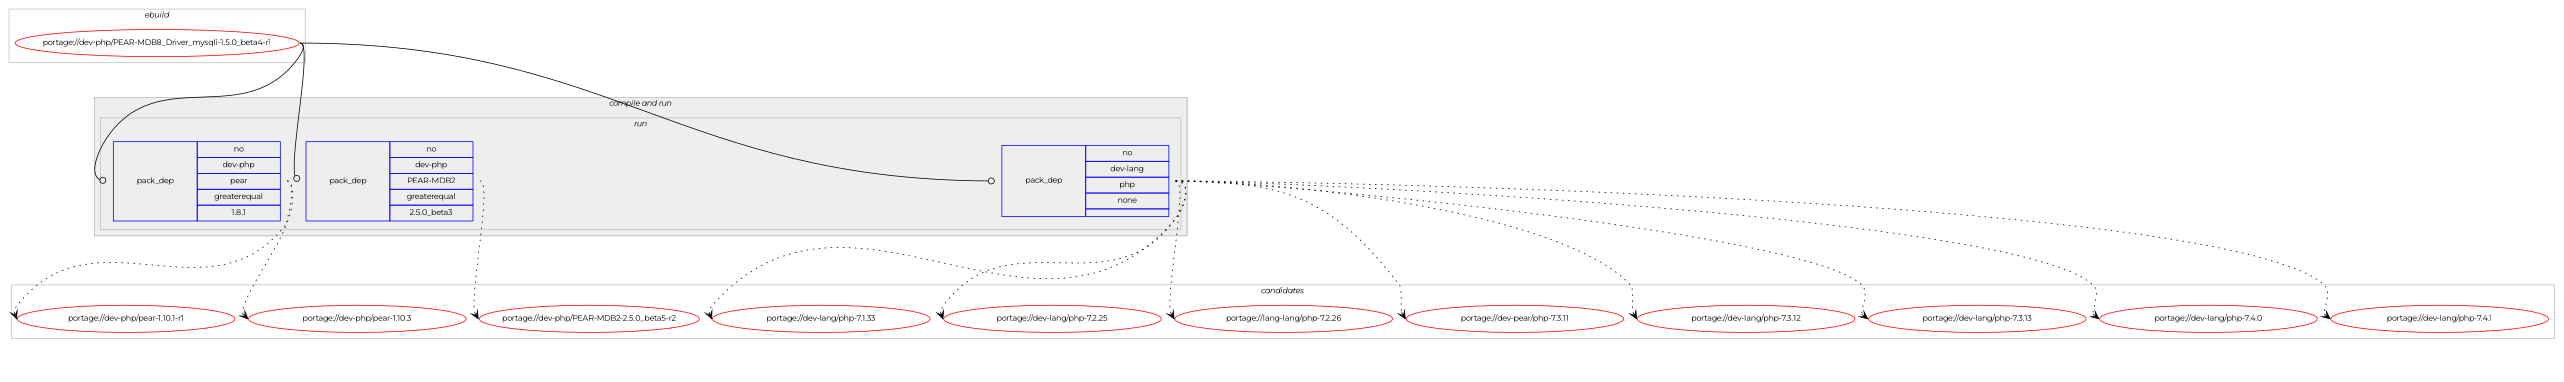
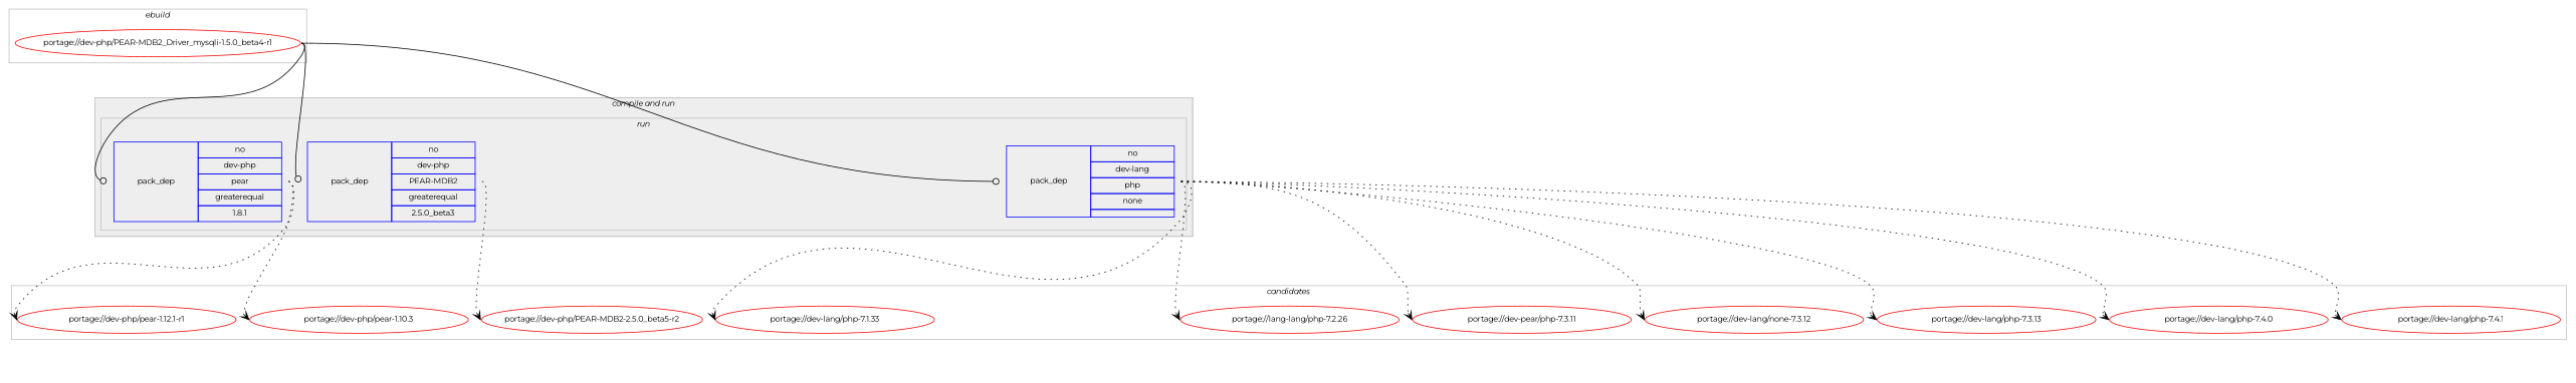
  digraph {
    compound=true
    concentrate=true
    fontname=Montserrat
    fontsize=10
    newrank=true
    rankdir=TB
    ranksep=1.5
    node [color=red fontname=Montserrat fontsize=10]
    edge [arrowhead=vee fontname=Montserrat headport=w style=dotted tailport=e weight=100]
-   n1 [label="portage://dev-php/PEAR-MDB8_Driver_mysqli-1.5.0_beta4-r1" width=4]
+   n1 [label="portage://dev-php/PEAR-MDB2_Driver_mysqli-1.5.0_beta4-r1" width=4]
    n2 [color=blue label=<<TABLE BORDER="0" CELLBORDER="1" CELLSPACING="0" CELLPADDING="4" WIDTH="220"><TR><TD ROWSPAN="6" CELLPADDING="30">pack_dep</TD></TR><TR><TD WIDTH="110">no</TD></TR><TR><TD>dev-lang</TD></TR><TR><TD>php</TD></TR><TR><TD>none</TD></TR><TR><TD></TD></TR></TABLE>> shape=none]
    n3 [color=blue label=<<TABLE BORDER="0" CELLBORDER="1" CELLSPACING="0" CELLPADDING="4" WIDTH="220"><TR><TD ROWSPAN="6" CELLPADDING="30">pack_dep</TD></TR><TR><TD WIDTH="110">no</TD></TR><TR><TD>dev-php</TD></TR><TR><TD>PEAR-MDB2</TD></TR><TR><TD>greaterequal</TD></TR><TR><TD>2.5.0_beta3</TD></TR></TABLE>> shape=none]
    n4 [color=blue label=<<TABLE BORDER="0" CELLBORDER="1" CELLSPACING="0" CELLPADDING="4" WIDTH="220"><TR><TD ROWSPAN="6" CELLPADDING="30">pack_dep</TD></TR><TR><TD WIDTH="110">no</TD></TR><TR><TD>dev-php</TD></TR><TR><TD>pear</TD></TR><TR><TD>greaterequal</TD></TR><TR><TD>1.8.1</TD></TR></TABLE>> shape=none]
    n5 [label="portage://dev-lang/php-7.4.1" width=4]
    n6 [label="portage://dev-lang/php-7.4.0" width=4]
    n7 [label="portage://dev-lang/php-7.3.13" width=4]
-   n8 [label="portage://dev-lang/php-7.3.12" width=4]
+   n8 [label="portage://dev-lang/none-7.3.12" width=4]
    n9 [label="portage://dev-pear/php-7.3.11" width=4]
    n10 [label="portage://lang-lang/php-7.2.26" width=4]
-   n11 [label="portage://dev-lang/php-7.2.25" width=4]
    n12 [label="portage://dev-lang/php-7.1.33" width=4]
    n13 [label="portage://dev-php/PEAR-MDB2-2.5.0_beta5-r2" width=4]
    n14 [label="portage://dev-php/pear-1.10.3" width=4]
-   n15 [label="portage://dev-php/pear-1.10.1-r1" width=4]
+   n15 [label="portage://dev-php/pear-1.12.1-r1" width=4]
    subgraph cluster_1 {
      color=gray
      label=<<i>ebuild</i>>
      rank=same
      n1
    }
    subgraph cluster_2 {
      color=gray
      label=<<i>dependencies</i>>
      subgraph cluster_3 {
        color=gray
        fillcolor="#eeeeee"
        label=<<i>compile</i>>
        style=filled
      }
      subgraph cluster_4 {
        color=gray
        fillcolor="#eeeeee"
        label=<<i>compile and run</i>>
        style=filled
      }
      subgraph cluster_5 {
        color=gray
        fillcolor="#eeeeee"
        label=<<i>run</i>>
        style=filled
        subgraph sub_6 {
          color=gray
          fillcolor="#eeeeee"
          label=<<i>run</i>>
          style=filled
          n2
        }
        subgraph sub_7 {
          color=gray
          fillcolor="#eeeeee"
          label=<<i>run</i>>
          style=filled
          n3
        }
        subgraph sub_8 {
          color=gray
          fillcolor="#eeeeee"
          label=<<i>run</i>>
          style=filled
          n4
        }
      }
    }
    subgraph cluster_9 {
      color=gray
      label=<<i>candidates</i>>
      rank=same
      subgraph sub_10 {
        color=black
        label=<<i>candidates</i>>
        nodesep=1
        rank=same
        n5
        n6
        n7
        n8
        n9
        n10
-       n11
        n12
      }
      subgraph sub_11 {
        color=black
        label=<<i>candidates</i>>
        nodesep=1
        rank=same
        n13
      }
      subgraph sub_12 {
        color=black
        label=<<i>candidates</i>>
        nodesep=1
        rank=same
        n14
        n15
      }
    }
    n1 -> n2 [arrowhead=odot style=solid weight=20]
    n1 -> n3 [arrowhead=odot style=solid weight=20]
    n1 -> n4 [arrowhead=odot style=solid weight=20]
    n2 -> n5
    n2 -> n6
    n2 -> n7
    n2 -> n8
    n2 -> n9
    n2 -> n10
-   n2 -> n11
    n2 -> n12
    n3 -> n13
    n4 -> n14
    n4 -> n15
  }
